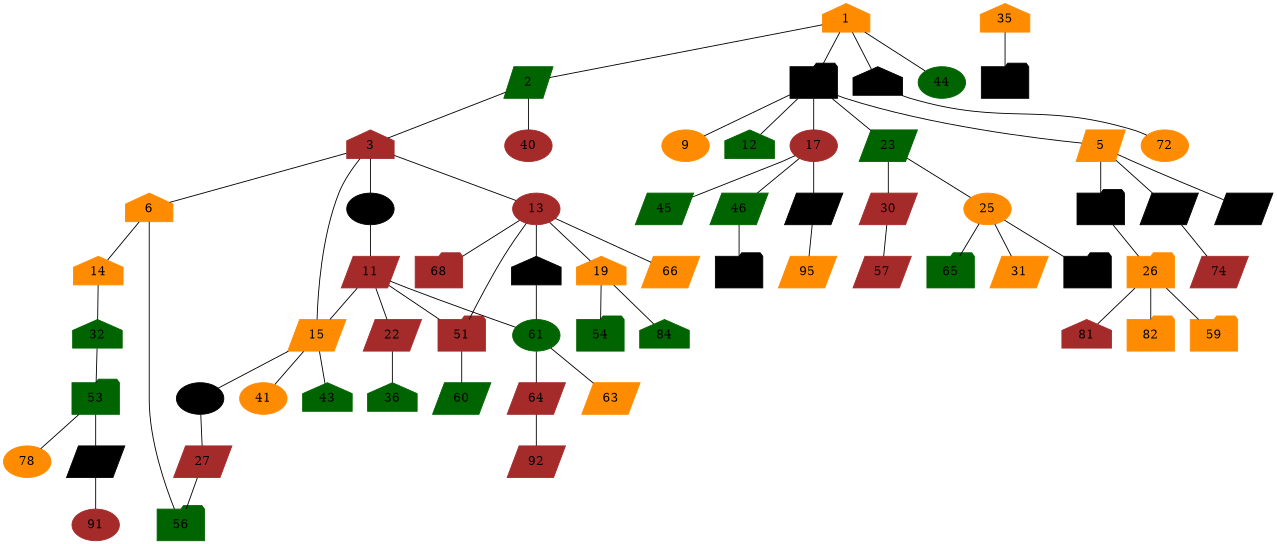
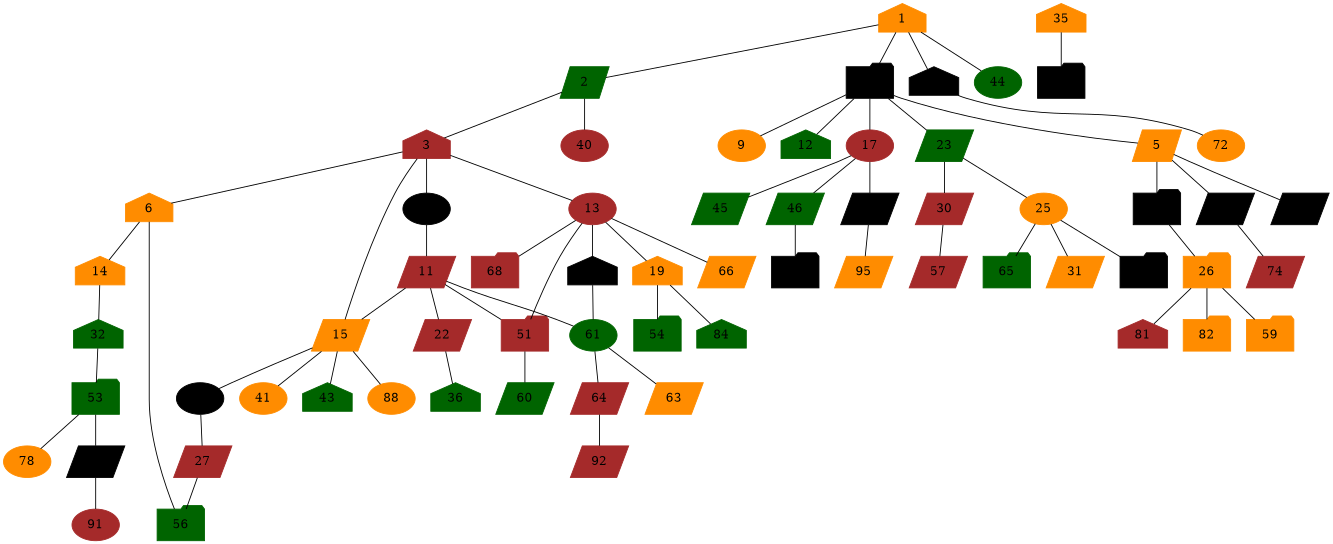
  graph {
    node [color=darkorange shape=parallelogram style=filled]
    1 [shape=house]
    2 [color=darkgreen]
    4 [color=black shape=folder]
    16 [color=black shape=house]
    44 [color=darkgreen shape=ellipse]
    3 [color=brown shape=house]
    40 [color=brown shape=ellipse super="+52"]
    5
    9 [shape=ellipse super="+73"]
    12 [color=darkgreen shape=house super="+47"]
    17 [color=brown shape=ellipse]
    23 [color=darkgreen]
    72 [shape=ellipse]
    6 [shape=house super="+8+77+69"]
    10 [color=black shape=ellipse super="+49"]
    13 [color=brown shape=ellipse super="+29"]
    15 [super="+21"]
    14 [shape=house super="+55+37"]
    56 [color=darkgreen shape=folder]
    11 [color=brown]
    51 [color=brown shape=folder]
    19 [shape=house]
    34 [color=black shape=house]
    66
    68 [color=brown shape=folder]
    24 [color=black shape=ellipse]
    41 [shape=ellipse]
    43 [color=darkgreen shape=house super="+83"]
+   88 [shape=ellipse]
    7 [color=black shape=folder]
    18 [color=black]
    20 [color=black]
    45 [color=darkgreen]
    46 [color=darkgreen super="+79"]
    50 [color=black]
    25 [shape=ellipse]
    30 [color=brown]
    26 [shape=folder super="+28"]
    74 [color=brown]
    32 [color=darkgreen shape=house super="+48"]
    59 [shape=folder]
    81 [color=brown shape=house]
    82 [shape=folder]
    22 [color=brown]
    61 [color=darkgreen shape=ellipse super="+86+71"]
    36 [color=darkgreen shape=house]
    60 [color=darkgreen]
    63
    64 [color=brown]
    54 [color=darkgreen shape=folder]
    84 [color=darkgreen shape=house]
    53 [color=darkgreen shape=folder]
    27 [color=brown super="+33"]
    58 [color=black shape=folder]
    n55 [label=95]
    31 [super="+42"]
    39 [color=black shape=folder]
    65 [color=darkgreen shape=folder super="+85"]
    57 [color=brown super="+89"]
    35 [shape=house]
    70 [color=black shape=folder]
    62 [color=black]
    78 [shape=ellipse]
    91 [color=brown shape=ellipse]
    92 [color=brown super="+93"]
    1 -- 2
    1 -- 4
    1 -- 16
    1 -- 44
    2 -- 3
    2 -- 40
    4 -- 5
    4 -- 9
    4 -- 12
    4 -- 17
    4 -- 23
    16 -- 72
    3 -- 6
    3 -- 10
    3 -- 13
    3 -- 15
    5 -- 7
    5 -- 18
    5 -- 20
    17 -- 45
    17 -- 46
    17 -- 50
    23 -- 25
    23 -- 30
    6 -- 14
    6 -- 56
    10 -- 11
    13 -- 51
    13 -- 19 [weight=2]
    13 -- 34
    13 -- 66
    13 -- 68
    15 -- 24
    15 -- 41
    15 -- 43
+   15 -- 88
    14 -- 32
    11 -- 15
    11 -- 51
    11 -- 22
    11 -- 61
    51 -- 60
    19 -- 54
    19 -- 84
    34 -- 61
    24 -- 27
    7 -- 26
    18 -- 74
    46 -- 58
    50 -- n55
    25 -- 31
    25 -- 39
    25 -- 65
    30 -- 57
    26 -- 59
    26 -- 81
    26 -- 82
    32 -- 53
    22 -- 36
    61 -- 63
    61 -- 64
    64 -- 92
    53 -- 62
    53 -- 78
    27 -- 56
    35 -- 70
    62 -- 91
  }
